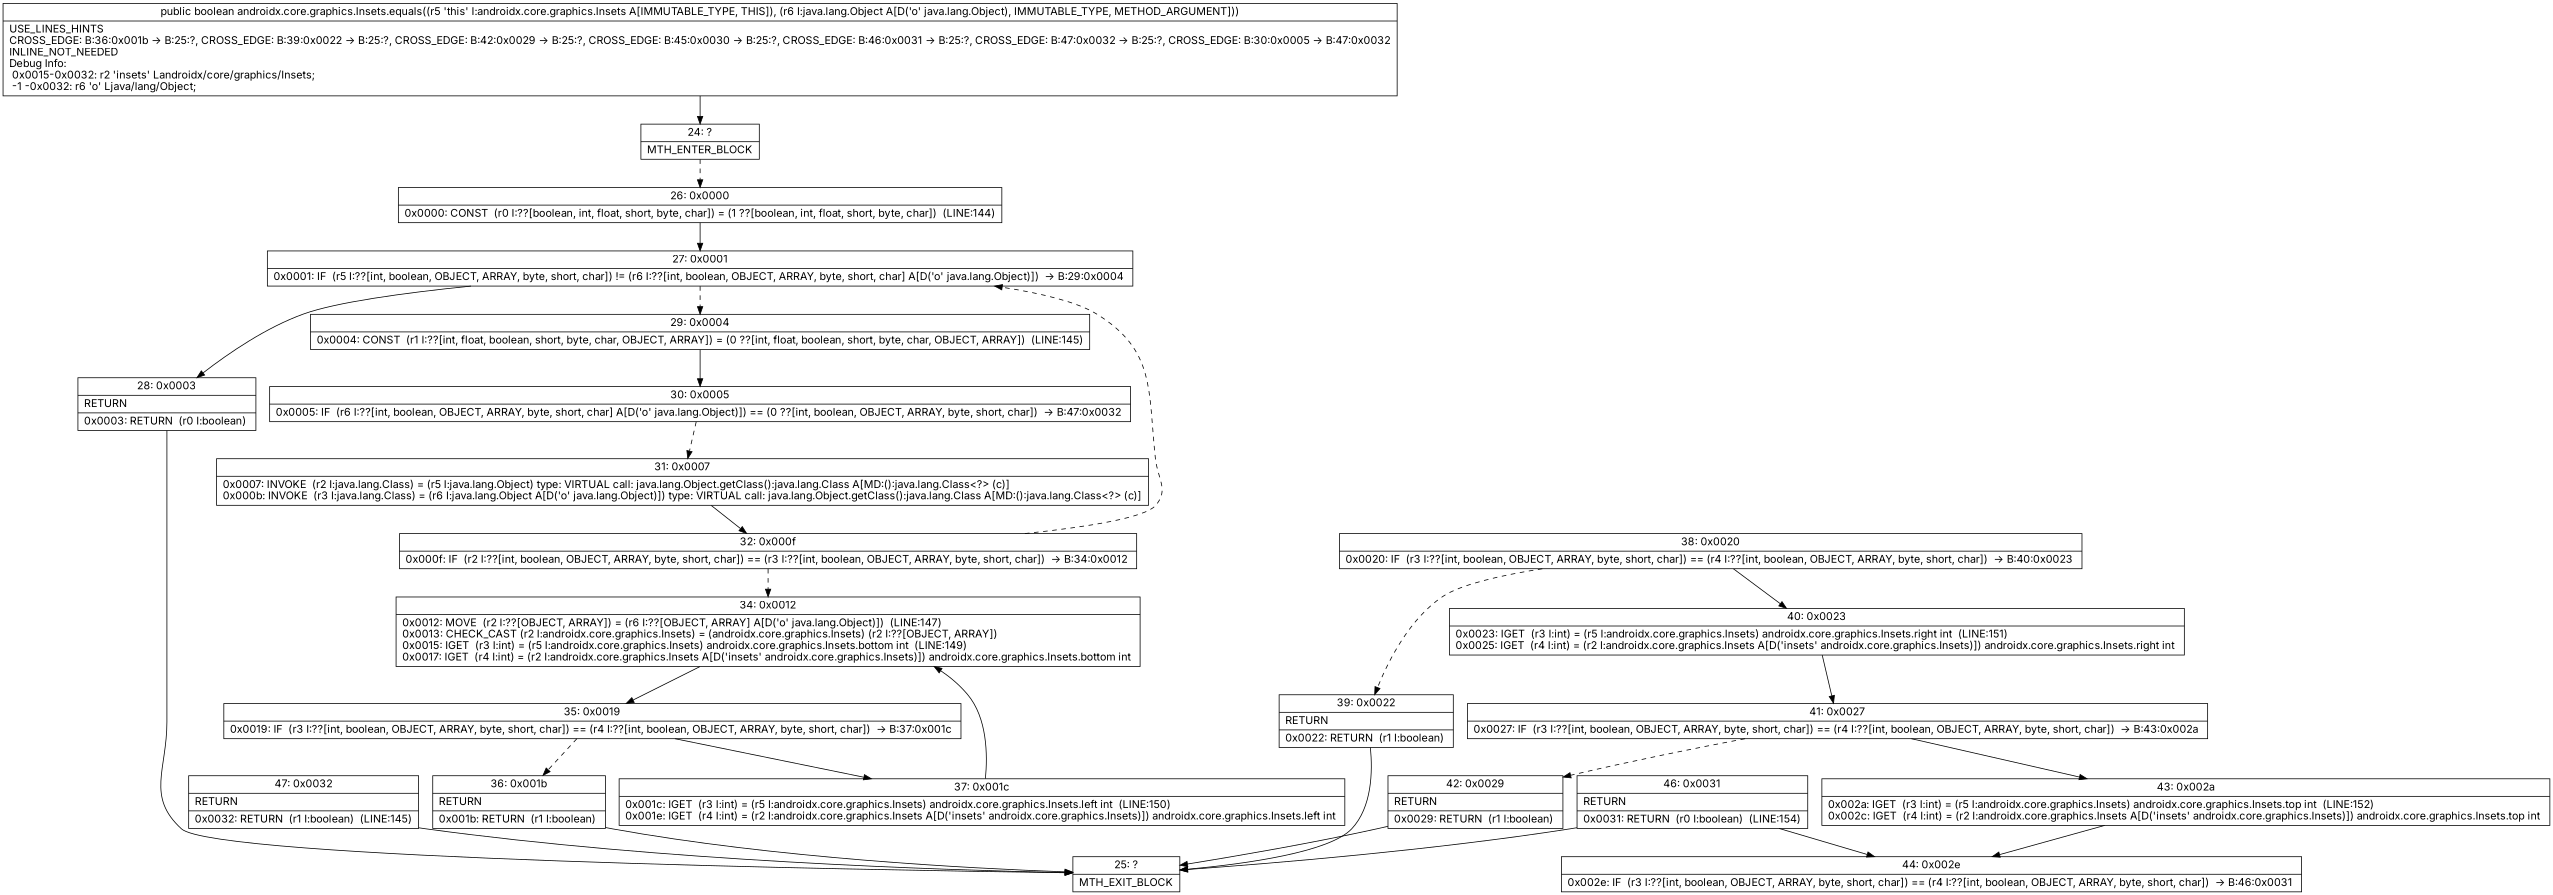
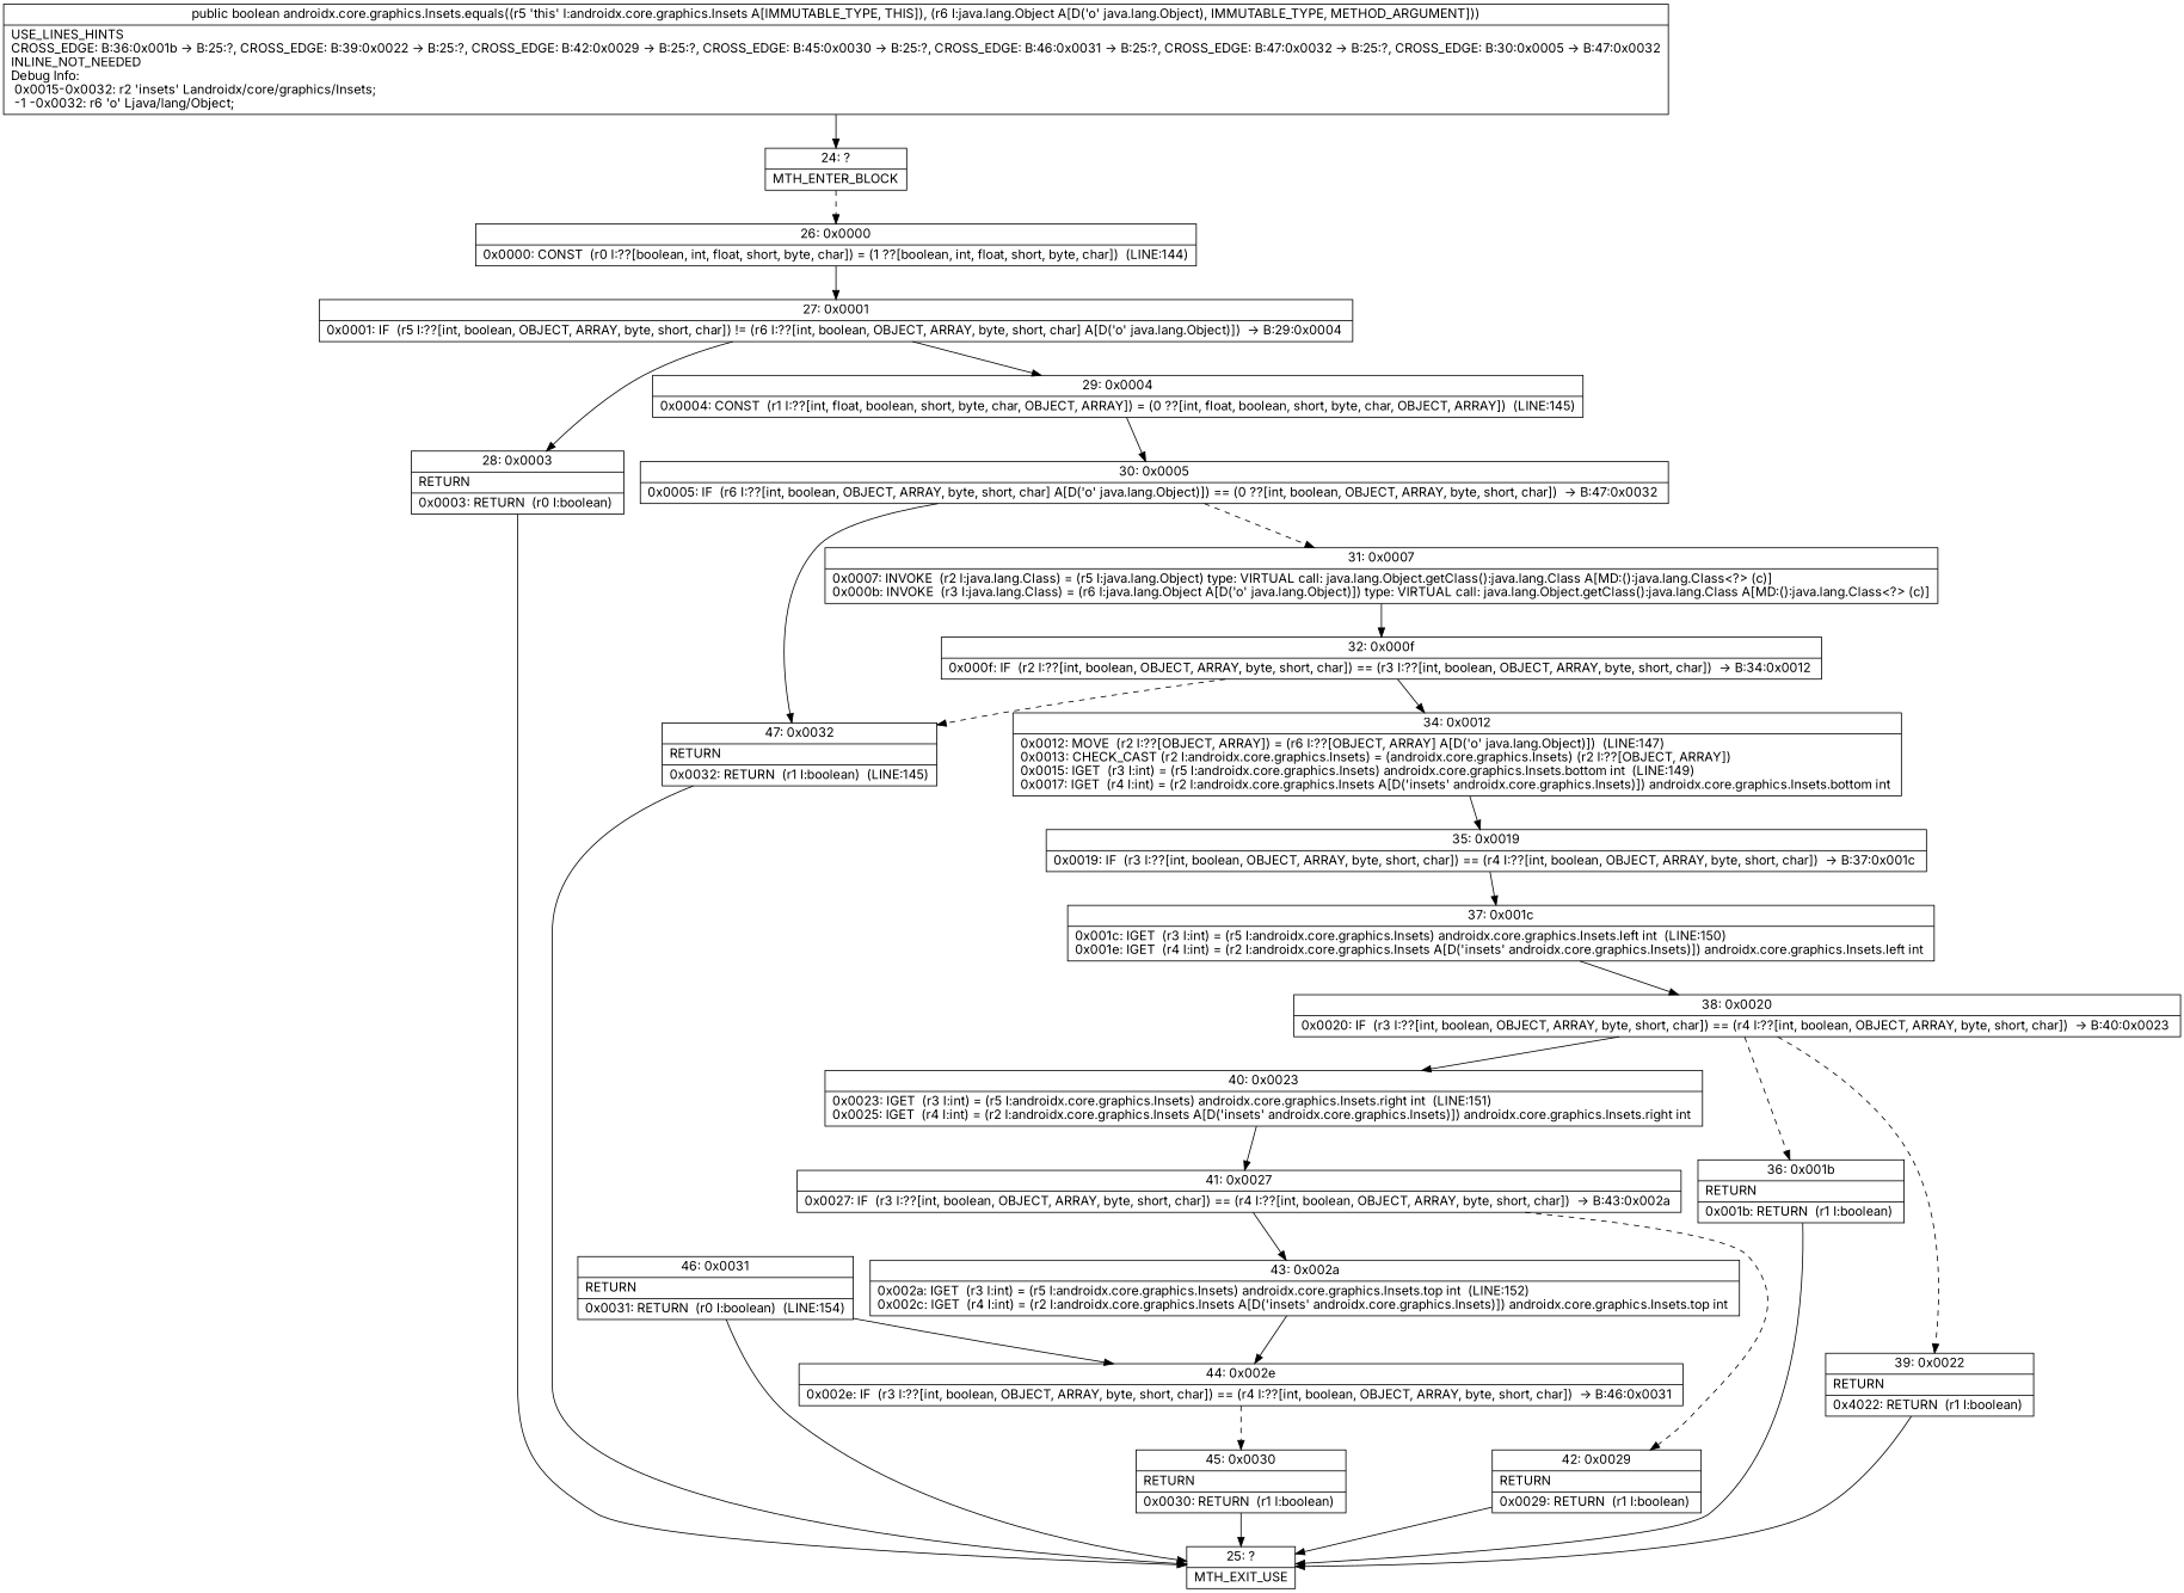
  digraph {
    fontname=Inter
    node [fontname=Inter shape=record]
    edge [fontname=Inter]
    n1 [label="{24\:\ ?|MTH_ENTER_BLOCK\l}"]
    n2 [label="{26\:\ 0x0000|0x0000: CONST  (r0 I:??[boolean, int, float, short, byte, char]) = (1 ??[boolean, int, float, short, byte, char])  (LINE:144)\l}"]
    n3 [label="{27\:\ 0x0001|0x0001: IF  (r5 I:??[int, boolean, OBJECT, ARRAY, byte, short, char]) != (r6 I:??[int, boolean, OBJECT, ARRAY, byte, short, char] A[D('o' java.lang.Object)])  \-\> B:29:0x0004 \l}"]
    n4 [label="{28\:\ 0x0003|RETURN\l|0x0003: RETURN  (r0 I:boolean) \l}"]
    n5 [label="{29\:\ 0x0004|0x0004: CONST  (r1 I:??[int, float, boolean, short, byte, char, OBJECT, ARRAY]) = (0 ??[int, float, boolean, short, byte, char, OBJECT, ARRAY])  (LINE:145)\l}"]
-   n6 [label="{25\:\ ?|MTH_EXIT_BLOCK\l}"]
+   n6 [label="{25\:\ ?|MTH_EXIT_USE\l}"]
    n7 [label="{30\:\ 0x0005|0x0005: IF  (r6 I:??[int, boolean, OBJECT, ARRAY, byte, short, char] A[D('o' java.lang.Object)]) == (0 ??[int, boolean, OBJECT, ARRAY, byte, short, char])  \-\> B:47:0x0032 \l}"]
    n8 [label="{31\:\ 0x0007|0x0007: INVOKE  (r2 I:java.lang.Class) = (r5 I:java.lang.Object) type: VIRTUAL call: java.lang.Object.getClass():java.lang.Class A[MD:():java.lang.Class\<?\> (c)]\l0x000b: INVOKE  (r3 I:java.lang.Class) = (r6 I:java.lang.Object A[D('o' java.lang.Object)]) type: VIRTUAL call: java.lang.Object.getClass():java.lang.Class A[MD:():java.lang.Class\<?\> (c)]\l}"]
    n9 [label="{47\:\ 0x0032|RETURN\l|0x0032: RETURN  (r1 I:boolean)  (LINE:145)\l}"]
    n10 [label="{32\:\ 0x000f|0x000f: IF  (r2 I:??[int, boolean, OBJECT, ARRAY, byte, short, char]) == (r3 I:??[int, boolean, OBJECT, ARRAY, byte, short, char])  \-\> B:34:0x0012 \l}"]
    n11 [label="{34\:\ 0x0012|0x0012: MOVE  (r2 I:??[OBJECT, ARRAY]) = (r6 I:??[OBJECT, ARRAY] A[D('o' java.lang.Object)])  (LINE:147)\l0x0013: CHECK_CAST (r2 I:androidx.core.graphics.Insets) = (androidx.core.graphics.Insets) (r2 I:??[OBJECT, ARRAY]) \l0x0015: IGET  (r3 I:int) = (r5 I:androidx.core.graphics.Insets) androidx.core.graphics.Insets.bottom int  (LINE:149)\l0x0017: IGET  (r4 I:int) = (r2 I:androidx.core.graphics.Insets A[D('insets' androidx.core.graphics.Insets)]) androidx.core.graphics.Insets.bottom int \l}"]
    n12 [label="{35\:\ 0x0019|0x0019: IF  (r3 I:??[int, boolean, OBJECT, ARRAY, byte, short, char]) == (r4 I:??[int, boolean, OBJECT, ARRAY, byte, short, char])  \-\> B:37:0x001c \l}"]
    n13 [label="{36\:\ 0x001b|RETURN\l|0x001b: RETURN  (r1 I:boolean) \l}"]
    n14 [label="{37\:\ 0x001c|0x001c: IGET  (r3 I:int) = (r5 I:androidx.core.graphics.Insets) androidx.core.graphics.Insets.left int  (LINE:150)\l0x001e: IGET  (r4 I:int) = (r2 I:androidx.core.graphics.Insets A[D('insets' androidx.core.graphics.Insets)]) androidx.core.graphics.Insets.left int \l}"]
    n15 [label="{38\:\ 0x0020|0x0020: IF  (r3 I:??[int, boolean, OBJECT, ARRAY, byte, short, char]) == (r4 I:??[int, boolean, OBJECT, ARRAY, byte, short, char])  \-\> B:40:0x0023 \l}"]
-   n16 [label="{39\:\ 0x0022|RETURN\l|0x0022: RETURN  (r1 I:boolean) \l}"]
+   n16 [label="{39\:\ 0x0022|RETURN\l|0x4022: RETURN  (r1 I:boolean) \l}"]
    n17 [label="{40\:\ 0x0023|0x0023: IGET  (r3 I:int) = (r5 I:androidx.core.graphics.Insets) androidx.core.graphics.Insets.right int  (LINE:151)\l0x0025: IGET  (r4 I:int) = (r2 I:androidx.core.graphics.Insets A[D('insets' androidx.core.graphics.Insets)]) androidx.core.graphics.Insets.right int \l}"]
    n18 [label="{41\:\ 0x0027|0x0027: IF  (r3 I:??[int, boolean, OBJECT, ARRAY, byte, short, char]) == (r4 I:??[int, boolean, OBJECT, ARRAY, byte, short, char])  \-\> B:43:0x002a \l}"]
    n19 [label="{42\:\ 0x0029|RETURN\l|0x0029: RETURN  (r1 I:boolean) \l}"]
    n20 [label="{43\:\ 0x002a|0x002a: IGET  (r3 I:int) = (r5 I:androidx.core.graphics.Insets) androidx.core.graphics.Insets.top int  (LINE:152)\l0x002c: IGET  (r4 I:int) = (r2 I:androidx.core.graphics.Insets A[D('insets' androidx.core.graphics.Insets)]) androidx.core.graphics.Insets.top int \l}"]
    n21 [label="{44\:\ 0x002e|0x002e: IF  (r3 I:??[int, boolean, OBJECT, ARRAY, byte, short, char]) == (r4 I:??[int, boolean, OBJECT, ARRAY, byte, short, char])  \-\> B:46:0x0031 \l}"]
+   n22 [label="{45\:\ 0x0030|RETURN\l|0x0030: RETURN  (r1 I:boolean) \l}"]
    n23 [label="{46\:\ 0x0031|RETURN\l|0x0031: RETURN  (r0 I:boolean)  (LINE:154)\l}"]
    n24 [label="{public boolean androidx.core.graphics.Insets.equals((r5 'this' I:androidx.core.graphics.Insets A[IMMUTABLE_TYPE, THIS]), (r6 I:java.lang.Object A[D('o' java.lang.Object), IMMUTABLE_TYPE, METHOD_ARGUMENT]))  | USE_LINES_HINTS\lCROSS_EDGE: B:36:0x001b \-\> B:25:?, CROSS_EDGE: B:39:0x0022 \-\> B:25:?, CROSS_EDGE: B:42:0x0029 \-\> B:25:?, CROSS_EDGE: B:45:0x0030 \-\> B:25:?, CROSS_EDGE: B:46:0x0031 \-\> B:25:?, CROSS_EDGE: B:47:0x0032 \-\> B:25:?, CROSS_EDGE: B:30:0x0005 \-\> B:47:0x0032\lINLINE_NOT_NEEDED\lDebug Info:\l  0x0015\-0x0032: r2 'insets' Landroidx\/core\/graphics\/Insets;\l  \-1 \-0x0032: r6 'o' Ljava\/lang\/Object;\l}"]
    n1 -> n2 [style=dashed]
    n2 -> n3
    n3 -> n4 [style=solid]
-   n3 -> n5 [style=dashed]
+   n3 -> n5
    n4 -> n6
    n5 -> n7
    n7 -> n8 [style=dashed]
+   n7 -> n9
    n8 -> n10
    n9 -> n6
-   n10 -> n3 [style=dashed]
-   n10 -> n11 [style=dashed]
+   n10 -> n9 [style=dashed]
+   n10 -> n11
    n11 -> n12
-   n12 -> n13 [style=dashed]
+   n15 -> n13 [style=dashed]
    n12 -> n14
    n13 -> n6
-   n14 -> n11
+   n14 -> n15
    n15 -> n16 [style=dashed]
    n15 -> n17
    n16 -> n6
    n17 -> n18
    n18 -> n19 [style=dashed]
    n18 -> n20
    n19 -> n6
    n20 -> n21
+   n21 -> n22 [style=dashed]
+   n22 -> n6
    n23 -> n6
    n23 -> n21
    n24 -> n1
  }
